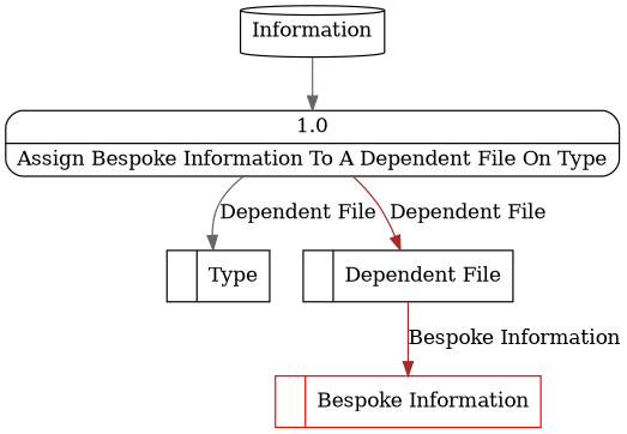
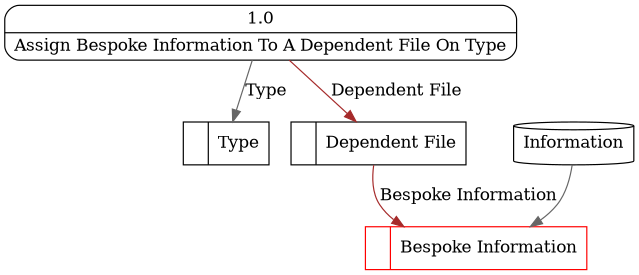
  digraph {
    node [shape=record]
    edge [color=brown]
    n1 [label="<f0>  |<f1> Type "]
    n2 [color=red label="<f0>  |<f1> Bespoke Information "]
    n3 [label="<f0>  |<f1> Dependent File "]
    n4 [label=Information shape=cylinder]
    n5 [label="{<f0> 1.0|<f1> Assign Bespoke Information To A Dependent File On Type }" shape=Mrecord]
    n3 -> n2 [label="Bespoke Information"]
-   n4 -> n5 [color=gray40]
-   n5 -> n1 [color=gray40 label="Dependent File"]
+   n4 -> n2 [color=gray40]
+   n5 -> n1 [color=gray40 label=Type]
    n5 -> n3 [label="Dependent File"]
  }
